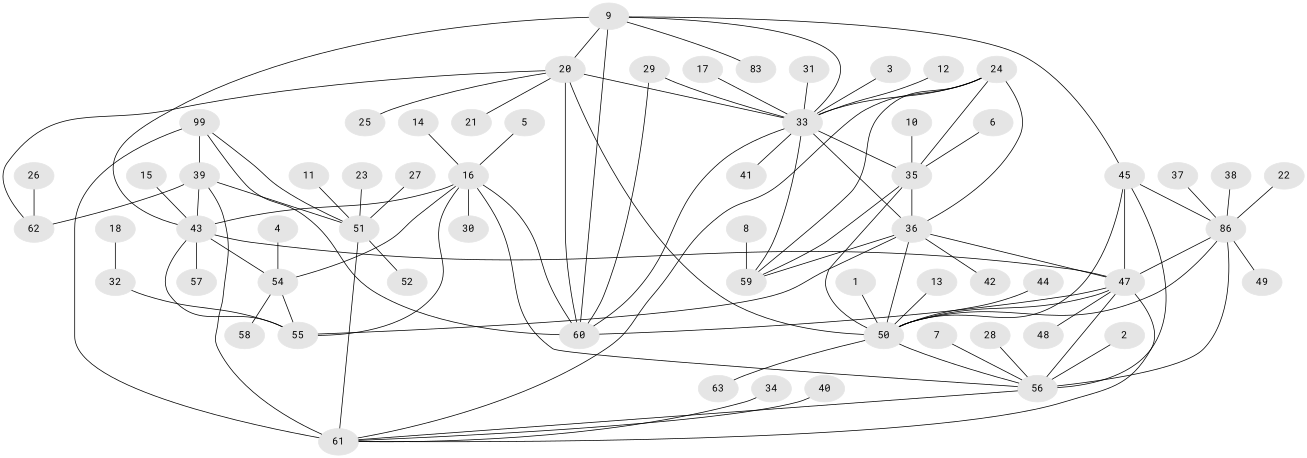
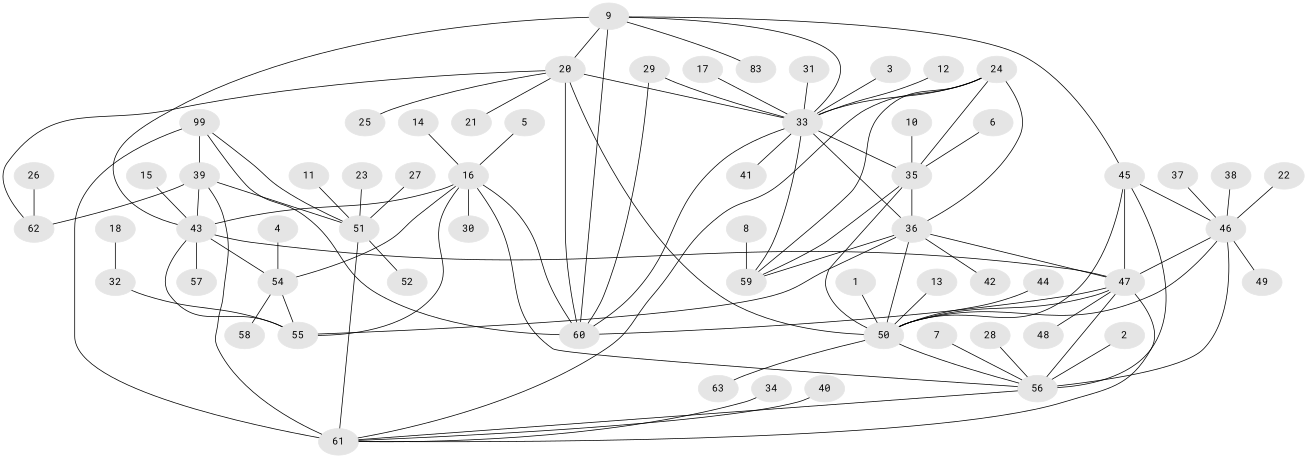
  graph {
    fontname="Roboto Mono"
    node [color=gray90 fontname="Roboto Mono" style=filled]
    edge [fontname="Roboto Mono" weight=1.0]
    1
    50
    56
    63
    2
    61
    3
    33
    35
    59
    60
    36
    41
    4
    54
    55
    58
    5
    16
    43
    30
    6
    7
    8
    9
    20
    45
    n28 [label=83]
    21
    25
    62
    47
    57
-   46 [label=86]
+   46
    10
    11
    51
    52
    12
    13
    14
    15
    17
    18
    32
    n46 [label=99]
    39
    22
    49
    23
    24
    42
    26
    27
    28
    29
    31
    34
    48
    37
    38
    40
    44
    1 -- 50
    50 -- 56
    50 -- 63
    56 -- 61
    2 -- 56
    3 -- 33
    33 -- 35 [weight=2.0]
    33 -- 59 [weight=2.0]
    33 -- 60 [weight=2.0]
    33 -- 36 [weight=2.0]
    33 -- 41
    35 -- 50
    35 -- 59
    35 -- 36
    36 -- 50
    36 -- 59
    36 -- 55
    36 -- 47 [weight=2.0]
    36 -- 42
    4 -- 54
    54 -- 55 [weight=2.0]
    54 -- 58
    5 -- 16
    16 -- 56
    16 -- 60
    16 -- 54 [weight=2.0]
    16 -- 55
    16 -- 43 [weight=2.0]
    16 -- 30
    43 -- 54 [weight=4.0]
    43 -- 55 [weight=2.0]
    43 -- 47
    43 -- 57
    6 -- 35
    7 -- 56
    8 -- 59
    9 -- 33
    9 -- 60 [weight=2.0]
    9 -- 43
    9 -- 20 [weight=2.0]
    9 -- 45
    9 -- n28
    20 -- 50
    20 -- 33 [weight=2.0]
    20 -- 60 [weight=4.0]
    20 -- 21
    20 -- 25
    20 -- 62
    45 -- 50
    45 -- 56
    45 -- 47 [weight=2.0]
    45 -- 46
    47 -- 50 [weight=2.0]
    47 -- 56 [weight=2.0]
    47 -- 61
    47 -- 60
    47 -- 48
    46 -- 50
    46 -- 56
    46 -- 47 [weight=2.0]
    46 -- 49
    10 -- 35
    11 -- 51
    51 -- 61 [weight=2.0]
    51 -- 52
    12 -- 33
    13 -- 50
    14 -- 16
    15 -- 43
    17 -- 33
    18 -- 32
    32 -- 55
    n46 -- 61 [weight=4.0]
    n46 -- 60
    n46 -- 51 [weight=2.0]
    n46 -- 39 [weight=2.0]
    39 -- 61 [weight=2.0]
    39 -- 43
    39 -- 62
    39 -- 51
    22 -- 46
    23 -- 51
    24 -- 61
    24 -- 33 [weight=2.0]
    24 -- 35
    24 -- 59
    24 -- 36
    26 -- 62
    27 -- 51
    28 -- 56
    29 -- 33
    29 -- 60
    31 -- 33
    34 -- 61
    37 -- 46
    38 -- 46
    40 -- 61
    44 -- 50
  }
